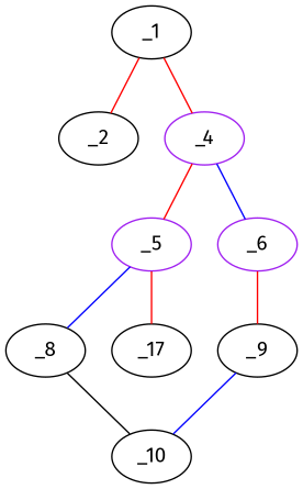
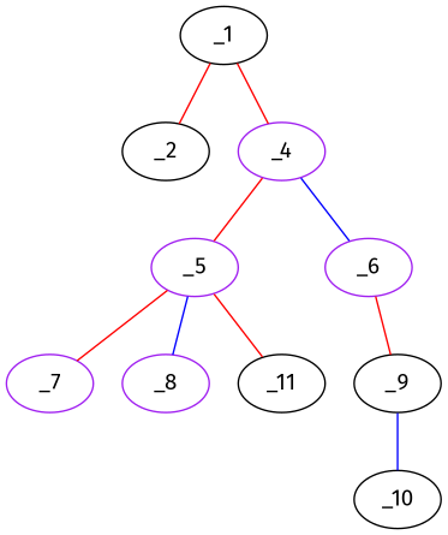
  graph {
    fontname="Fira Sans"
    node [charge=0 chem=1 color=black fontname="Fira Sans" symbol="C  " x=4.5981 y=0.25]
    edge [color=red fontname="Fira Sans" valence=1]
    _1 [x=3.7321 y=1.25]
    _2 [chem=2 symbol="O  " y=1.75]
    _4 [color=purple x=3.7321]
    _5 [color=purple x=2.866 y=-0.25]
    _6 [color=purple y=-0.25]
-   _8 [x=2.866 y=-1.25]
-   _11 [chem=2 symbol="O  " x=5.4641 y=-1.75 label=_17]
+   _7 [chem=2 color=purple symbol="O  " x=2]
+   _8 [color=purple x=2.866 y=-1.25]
+   _11 [chem=2 symbol="O  " x=5.4641 y=-1.75]
    _9 [y=-1.25]
    _10 [x=3.732 y=-1.75]
    _1 -- _2 [valence=2]
    _1 -- _4
    _4 -- _5 [valence=2]
    _4 -- _6 [color=blue]
+   _5 -- _7
    _5 -- _8 [color=blue]
    _5 -- _11
    _6 -- _9 [valence=2]
-   _8 -- _10 [color=black valence=2]
    _9 -- _10 [color=blue]
  }
